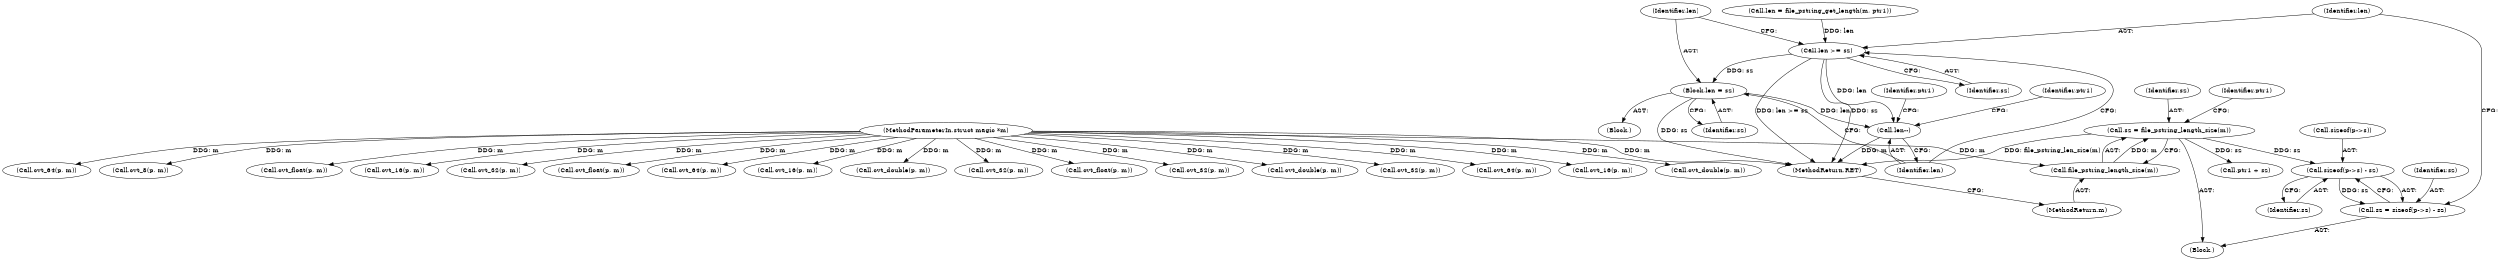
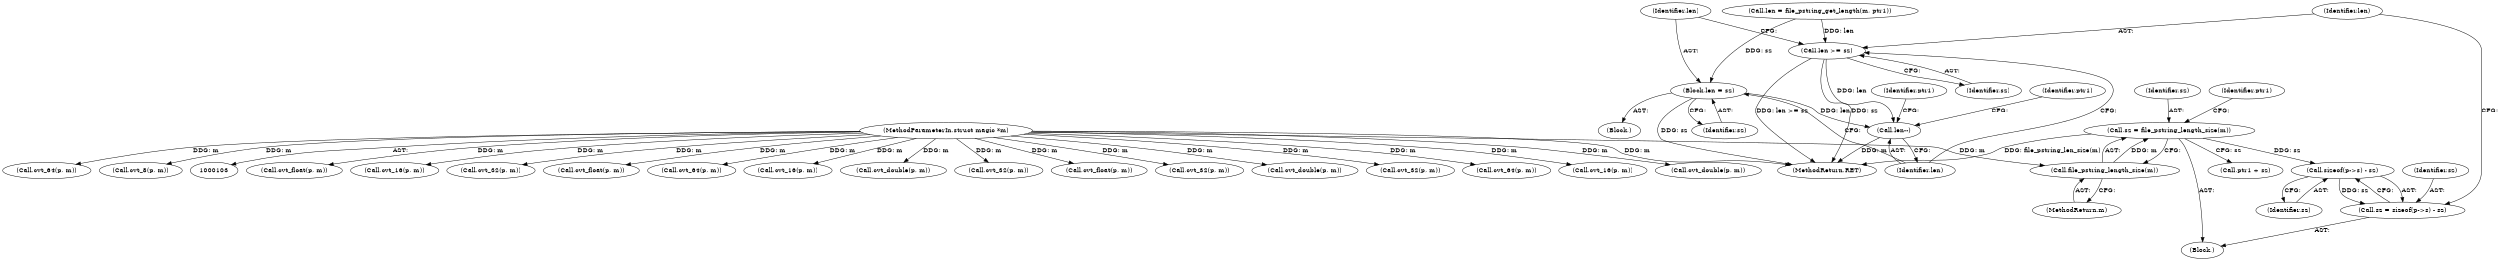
  digraph {
    n1 [label="(Call,sizeof(p->s) - sz)"]
    n2 [label="(Call,sz = sizeof(p->s) - sz)"]
    n3 [label="(Identifier,sz)"]
    n4 [label="(Block,)"]
    n5 [label="(Call,sz = file_pstring_length_size(m))"]
    n6 [label="(Call,file_pstring_length_size(m))"]
    n7 [label="(Call,ptr1 + sz)"]
    n8 [label="(MethodReturn,RET)"]
    n9 [label="(MethodReturn,m)"]
    n10 [label="(MethodParameterIn,struct magic *m)"]
    n11 [label="(Call,cvt_float(p, m))"]
    n12 [label="(Call,cvt_16(p, m))"]
    n13 [label="(Call,cvt_32(p, m))"]
    n14 [label="(Call,cvt_float(p, m))"]
    n15 [label="(Call,cvt_64(p, m))"]
    n16 [label="(Call,cvt_16(p, m))"]
    n17 [label="(Call,cvt_double(p, m))"]
    n18 [label="(Call,cvt_32(p, m))"]
    n19 [label="(Call,cvt_float(p, m))"]
    n20 [label="(Call,cvt_32(p, m))"]
    n21 [label="(Call,cvt_double(p, m))"]
    n22 [label="(Call,cvt_32(p, m))"]
    n23 [label="(Call,cvt_64(p, m))"]
    n24 [label="(Call,cvt_16(p, m))"]
    n25 [label="(Call,cvt_double(p, m))"]
    n26 [label="(Call,cvt_64(p, m))"]
    n27 [label="(Call,cvt_8(p, m))"]
+   1000103
    n29 [label="(Call,len >= sz)"]
    n30 [label="(Block,len = sz)"]
    n31 [label="(Call,len--)"]
    n32 [label="(Identifier,sz)"]
    n33 [label="(Block,)"]
    n34 [label="(Identifier,sz)"]
    n35 [label="(Identifier,len)"]
    n36 [label="(Identifier,ptr1)"]
    n37 [label="(Identifier,sz)"]
    n38 [label="(Identifier,ptr1)"]
    n39 [label="(Identifier,sz)"]
    n40 [label="(Identifier,len)"]
    n41 [label="(Call,len = file_pstring_get_length(m, ptr1))"]
-   n42 [label="(Call,sizeof(p->s))"]
    n43 [label="(Identifier,ptr1)"]
    n44 [label="(Identifier,len)"]
    n1 -> n2 [label="AST: "]
    n1 -> n2 [label="DDG: sz"]
    n1 -> n3 [label="CFG: "]
    n2 -> n1 [label="CFG: "]
    n2 -> n4 [label="AST: "]
    n3 -> n1 [label="AST: "]
    n5 -> n1 [label="DDG: sz"]
    n5 -> n4 [label="AST: "]
    n5 -> n6 [label="CFG: "]
-   n5 -> n7 [label="DDG: sz"]
+   n5 -> n7 [label="CFG: sz"]
    n5 -> n8 [label="DDG: file_pstring_len_size(m)"]
    n6 -> n5 [label="AST: "]
    n6 -> n5 [label="DDG: m"]
-   n8 -> n9 [label="CFG: "]
+   n6 -> n9 [label="CFG: "]
    n9 -> n6 [label="AST: "]
    n10 -> n6 [label="DDG: m"]
    n10 -> n8 [label="DDG: m"]
    n10 -> n11 [label="DDG: m"]
    n10 -> n12 [label="DDG: m"]
    n10 -> n13 [label="DDG: m"]
    n10 -> n14 [label="DDG: m"]
    n10 -> n15 [label="DDG: m"]
    n10 -> n16 [label="DDG: m"]
    n10 -> n17 [label="DDG: m"]
    n10 -> n18 [label="DDG: m"]
    n10 -> n19 [label="DDG: m"]
    n10 -> n20 [label="DDG: m"]
    n10 -> n21 [label="DDG: m"]
    n10 -> n22 [label="DDG: m"]
    n10 -> n23 [label="DDG: m"]
    n10 -> n24 [label="DDG: m"]
    n10 -> n25 [label="DDG: m"]
    n10 -> n26 [label="DDG: m"]
    n10 -> n27 [label="DDG: m"]
+   n10 -> 1000103 [label="AST: "]
    n29 -> n8 [label="DDG: len >= sz"]
    n29 -> n8 [label="DDG: sz"]
-   n29 -> n30 [label="DDG: sz"]
+   n41 -> n30 [label="DDG: sz"]
    n29 -> n31 [label="DDG: len"]
    n29 -> n32 [label="CFG: "]
    n30 -> n8 [label="DDG: sz"]
    n30 -> n31 [label="DDG: len"]
    n30 -> n33 [label="AST: "]
    n30 -> n34 [label="CFG: "]
    n31 -> n8 [label="DDG: m"]
    n31 -> n35 [label="CFG: "]
    n32 -> n29 [label="AST: "]
    n34 -> n30 [label="AST: "]
    n35 -> n29 [label="CFG: "]
    n35 -> n30 [label="CFG: "]
    n35 -> n31 [label="AST: "]
    n36 -> n31 [label="CFG: "]
    n37 -> n2 [label="AST: "]
    n38 -> n31 [label="CFG: "]
    n39 -> n5 [label="AST: "]
    n40 -> n29 [label="CFG: "]
    n40 -> n30 [label="AST: "]
    n41 -> n29 [label="DDG: len"]
-   n42 -> n1 [label="AST: "]
    n43 -> n5 [label="CFG: "]
    n44 -> n2 [label="CFG: "]
    n44 -> n29 [label="AST: "]
  }
